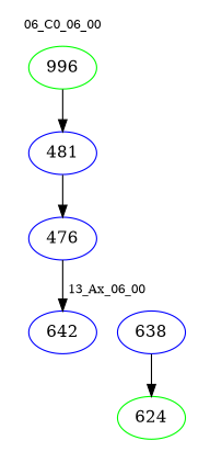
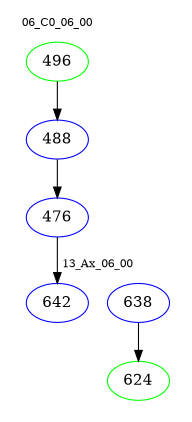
  digraph {
    node [color=blue]
    edge [color=black]
    n1 [label=638]
    n2 [color=green label=624]
    n3 [label=642]
-   n4 [label=481]
+   n4 [label=488]
    n5 [label=476]
-   n6 [color=green label=996]
+   n6 [color=green label=496]
    subgraph cluster_1 {
      color=white
      fontsize=10
      label="13_Ax_06_00"
      n1
      n2
      n3
    }
    subgraph cluster_2 {
      color=white
      fontsize=10
      label="06_C0_06_00"
      n4
      n5
      n6
    }
    n1 -> n2
    n4 -> n5
    n5 -> n3
    n6 -> n4
  }
